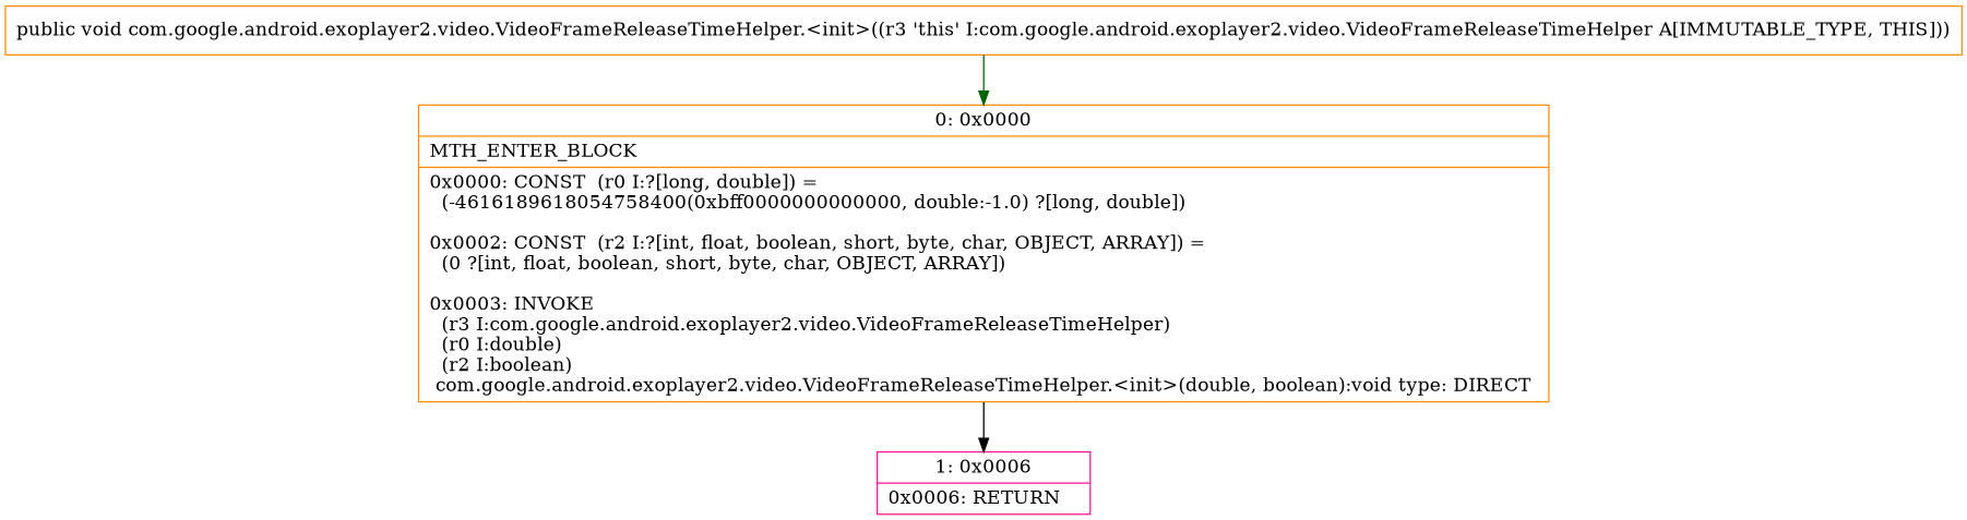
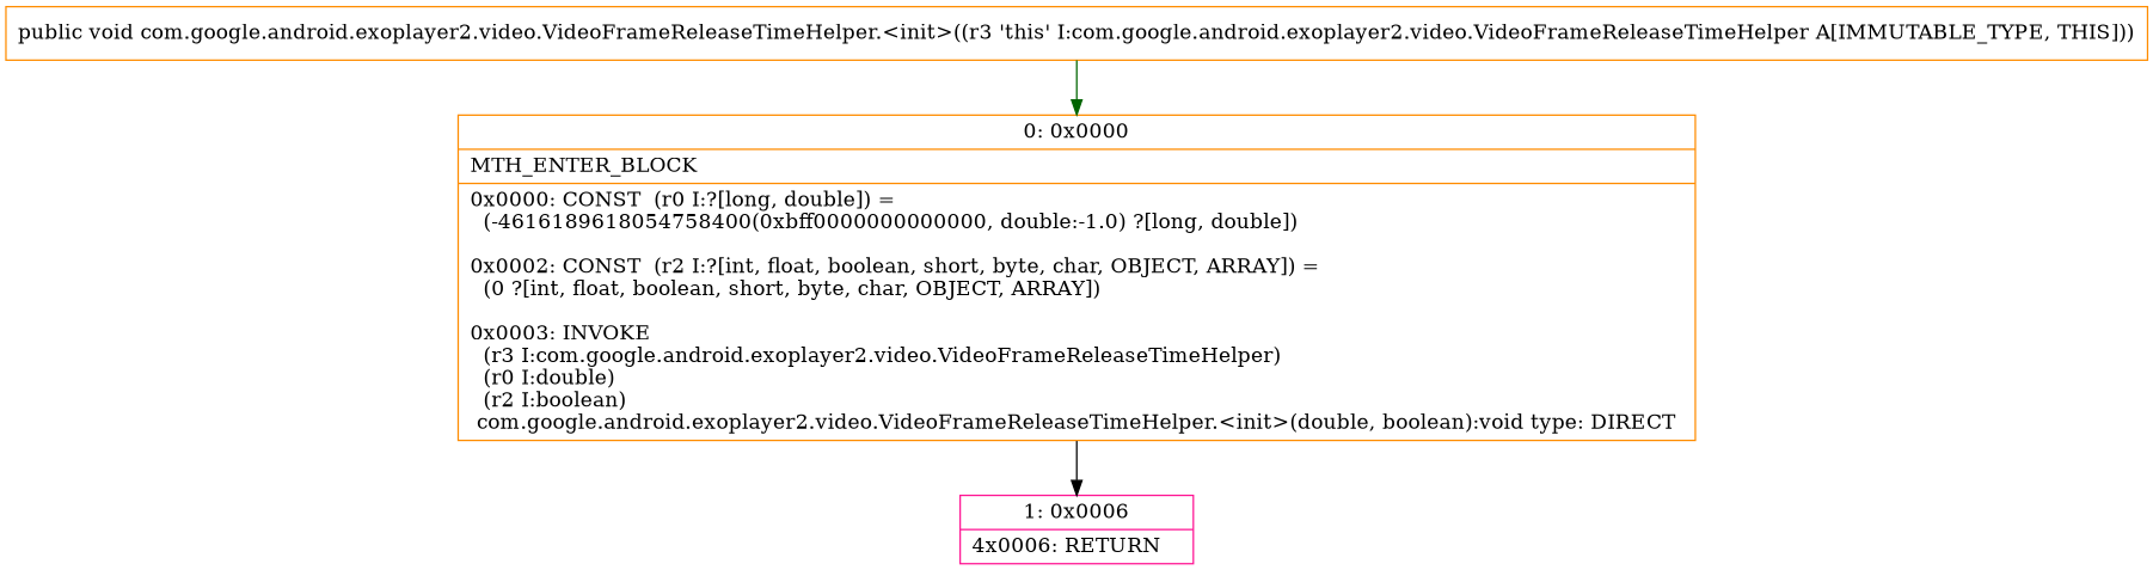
  digraph {
    node [shape=record color=darkorange]
    n1 [label="{0\:\ 0x0000|MTH_ENTER_BLOCK\l|0x0000: CONST  (r0 I:?[long, double]) = \l  (\-4616189618054758400(0xbff0000000000000, double:\-1.0) ?[long, double])\l \l0x0002: CONST  (r2 I:?[int, float, boolean, short, byte, char, OBJECT, ARRAY]) = \l  (0 ?[int, float, boolean, short, byte, char, OBJECT, ARRAY])\l \l0x0003: INVOKE  \l  (r3 I:com.google.android.exoplayer2.video.VideoFrameReleaseTimeHelper)\l  (r0 I:double)\l  (r2 I:boolean)\l com.google.android.exoplayer2.video.VideoFrameReleaseTimeHelper.\<init\>(double, boolean):void type: DIRECT \l}"]
-   n2 [label="{1\:\ 0x0006|0x0006: RETURN   \l}" color=deeppink]
+   n2 [label="{1\:\ 0x0006|4x0006: RETURN   \l}" color=deeppink]
    n3 [label="{public void com.google.android.exoplayer2.video.VideoFrameReleaseTimeHelper.\<init\>((r3 'this' I:com.google.android.exoplayer2.video.VideoFrameReleaseTimeHelper A[IMMUTABLE_TYPE, THIS])) }"]
    n1 -> n2 [color=black]
    n3 -> n1 [color=darkgreen]
  }
